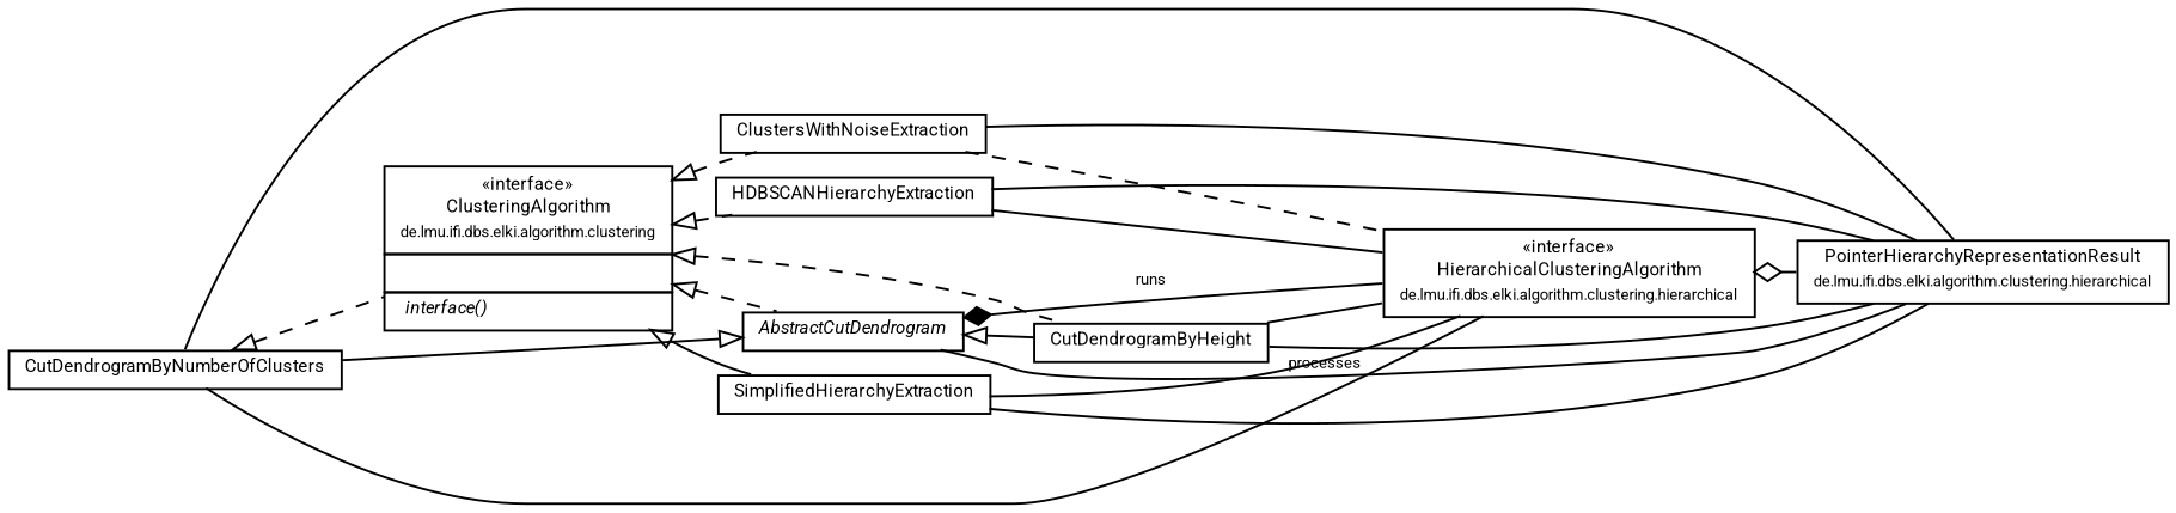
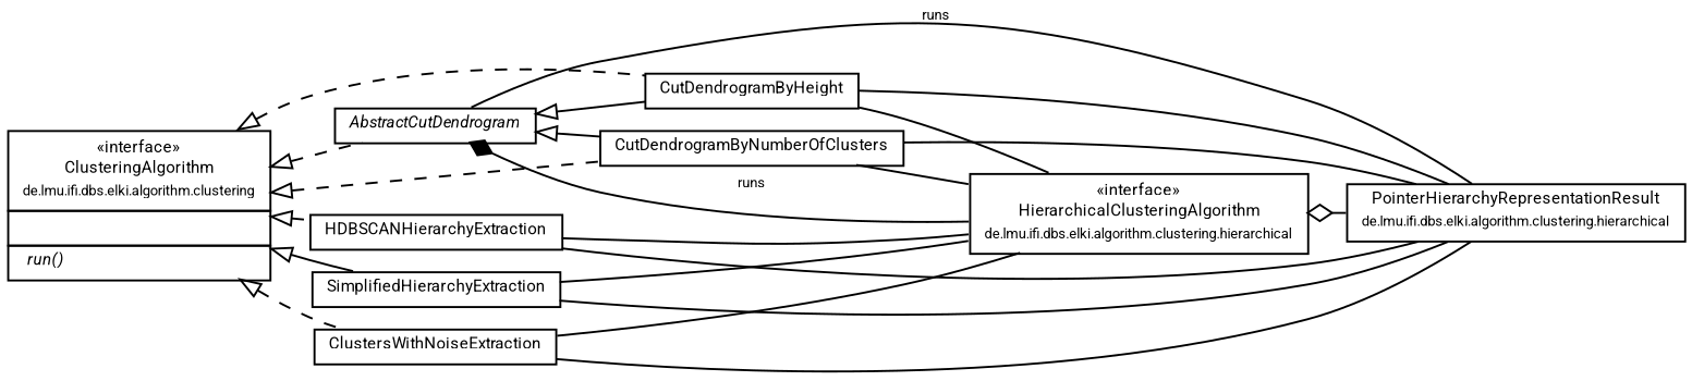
  digraph {
    nodesep=0.15
    rankdir=LR
    ranksep=0.25
    node [fontcolor=black fontname=Roboto fontsize=8 margin=0 shape=plaintext]
    edge [arrowhead=none color=black fontname=Roboto fontsize=7 labelfontname=Roboto labelfontsize=7 weight=2]
    n1 [height=0 label=<<table title="de.lmu.ifi.dbs.elki.algorithm.clustering.hierarchical.PointerHierarchyRepresentationResult" border="0" cellborder="1" cellspacing="0" cellpadding="2" href="../PointerHierarchyRepresentationResult.html" target="_parent"> 		<tr><td><table border="0" cellspacing="0" cellpadding="1"> 		<tr><td align="center" balign="center"> <font face="Roboto">PointerHierarchyRepresentationResult</font> </td></tr> 		<tr><td align="center" balign="center"> <font face="Roboto" point-size="7.0">de.lmu.ifi.dbs.elki.algorithm.clustering.hierarchical</font> </td></tr> 		</table></td></tr> 		</table>> width=0]
    n2 [height=0 label=<<table title="de.lmu.ifi.dbs.elki.algorithm.clustering.hierarchical.extraction.CutDendrogramByNumberOfClusters" border="0" cellborder="1" cellspacing="0" cellpadding="2" href="CutDendrogramByNumberOfClusters.html" target="_parent"> 		<tr><td><table border="0" cellspacing="0" cellpadding="1"> 		<tr><td align="center" balign="center"> <font face="Roboto">CutDendrogramByNumberOfClusters</font> </td></tr> 		</table></td></tr> 		</table>> width=0]
    n3 [height=0 label=<<table title="de.lmu.ifi.dbs.elki.algorithm.clustering.hierarchical.HierarchicalClusteringAlgorithm" border="0" cellborder="1" cellspacing="0" cellpadding="2" href="../HierarchicalClusteringAlgorithm.html" target="_parent"> 		<tr><td><table border="0" cellspacing="0" cellpadding="1"> 		<tr><td align="center" balign="center"> &#171;interface&#187; </td></tr> 		<tr><td align="center" balign="center"> <font face="Roboto">HierarchicalClusteringAlgorithm</font> </td></tr> 		<tr><td align="center" balign="center"> <font face="Roboto" point-size="7.0">de.lmu.ifi.dbs.elki.algorithm.clustering.hierarchical</font> </td></tr> 		</table></td></tr> 		</table>> width=0]
    n4 [height=0 label=<<table title="de.lmu.ifi.dbs.elki.algorithm.clustering.hierarchical.extraction.CutDendrogramByHeight" border="0" cellborder="1" cellspacing="0" cellpadding="2" href="CutDendrogramByHeight.html" target="_parent"> 		<tr><td><table border="0" cellspacing="0" cellpadding="1"> 		<tr><td align="center" balign="center"> <font face="Roboto">CutDendrogramByHeight</font> </td></tr> 		</table></td></tr> 		</table>> width=0]
    n5 [height=0 label=<<table title="de.lmu.ifi.dbs.elki.algorithm.clustering.hierarchical.extraction.SimplifiedHierarchyExtraction" border="0" cellborder="1" cellspacing="0" cellpadding="2" href="SimplifiedHierarchyExtraction.html" target="_parent"> 		<tr><td><table border="0" cellspacing="0" cellpadding="1"> 		<tr><td align="center" balign="center"> <font face="Roboto">SimplifiedHierarchyExtraction</font> </td></tr> 		</table></td></tr> 		</table>> width=0]
    n6 [height=0 label=<<table title="de.lmu.ifi.dbs.elki.algorithm.clustering.hierarchical.extraction.HDBSCANHierarchyExtraction" border="0" cellborder="1" cellspacing="0" cellpadding="2" href="HDBSCANHierarchyExtraction.html" target="_parent"> 		<tr><td><table border="0" cellspacing="0" cellpadding="1"> 		<tr><td align="center" balign="center"> <font face="Roboto">HDBSCANHierarchyExtraction</font> </td></tr> 		</table></td></tr> 		</table>> width=0]
    n7 [height=0 label=<<table title="de.lmu.ifi.dbs.elki.algorithm.clustering.hierarchical.extraction.ClustersWithNoiseExtraction" border="0" cellborder="1" cellspacing="0" cellpadding="2" href="ClustersWithNoiseExtraction.html" target="_parent"> 		<tr><td><table border="0" cellspacing="0" cellpadding="1"> 		<tr><td align="center" balign="center"> <font face="Roboto">ClustersWithNoiseExtraction</font> </td></tr> 		</table></td></tr> 		</table>> width=0]
    n8 [height=0 label=<<table title="de.lmu.ifi.dbs.elki.algorithm.clustering.hierarchical.extraction.AbstractCutDendrogram" border="0" cellborder="1" cellspacing="0" cellpadding="2" href="AbstractCutDendrogram.html" target="_parent"> 		<tr><td><table border="0" cellspacing="0" cellpadding="1"> 		<tr><td align="center" balign="center"> <font face="Roboto"><i>AbstractCutDendrogram</i></font> </td></tr> 		</table></td></tr> 		</table>> width=0]
-   n9 [height=0 label=<<table title="de.lmu.ifi.dbs.elki.algorithm.clustering.ClusteringAlgorithm" border="0" cellborder="1" cellspacing="0" cellpadding="2" href="../../ClusteringAlgorithm.html" target="_parent"> 		<tr><td><table border="0" cellspacing="0" cellpadding="1"> 		<tr><td align="center" balign="center"> &#171;interface&#187; </td></tr> 		<tr><td align="center" balign="center"> <font face="Roboto">ClusteringAlgorithm</font> </td></tr> 		<tr><td align="center" balign="center"> <font face="Roboto" point-size="7.0">de.lmu.ifi.dbs.elki.algorithm.clustering</font> </td></tr> 		</table></td></tr> 		<tr><td><table border="0" cellspacing="0" cellpadding="1"> 		<tr><td align="left" balign="left">  </td></tr> 		</table></td></tr> 		<tr><td><table border="0" cellspacing="0" cellpadding="1"> 		<tr><td align="left" balign="left"> <i> interface()</i> </td></tr> 		</table></td></tr> 		</table>> width=0]
+   n9 [height=0 label=<<table title="de.lmu.ifi.dbs.elki.algorithm.clustering.ClusteringAlgorithm" border="0" cellborder="1" cellspacing="0" cellpadding="2" href="../../ClusteringAlgorithm.html" target="_parent"> 		<tr><td><table border="0" cellspacing="0" cellpadding="1"> 		<tr><td align="center" balign="center"> &#171;interface&#187; </td></tr> 		<tr><td align="center" balign="center"> <font face="Roboto">ClusteringAlgorithm</font> </td></tr> 		<tr><td align="center" balign="center"> <font face="Roboto" point-size="7.0">de.lmu.ifi.dbs.elki.algorithm.clustering</font> </td></tr> 		</table></td></tr> 		<tr><td><table border="0" cellspacing="0" cellpadding="1"> 		<tr><td align="left" balign="left">  </td></tr> 		</table></td></tr> 		<tr><td><table border="0" cellspacing="0" cellpadding="1"> 		<tr><td align="left" balign="left"> <i> run()</i> </td></tr> 		</table></td></tr> 		</table>> width=0]
    n2 -> n1
    n2 -> n3
    n3 -> n1 [arrowtail=ediamond dir=back weight=4]
    n4 -> n1
    n4 -> n3
    n5 -> n1
    n5 -> n3
    n6 -> n1
    n6 -> n3
    n7 -> n1
-   n7 -> n3 [style=dashed]
-   n8 -> n1 [label=processes]
+   n7 -> n3
+   n8 -> n1 [label=runs]
    n8 -> n2 [arrowtail=empty dir=back weight=10 arrowhead=""]
    n8 -> n3 [arrowtail=diamond dir=back label=runs weight=6]
    n8 -> n4 [arrowtail=empty dir=back weight=10 arrowhead=""]
-   n2 -> n9 [arrowtail=empty dir=back style=dashed weight=9 arrowhead=""]
+   n9 -> n2 [arrowtail=empty dir=back style=dashed weight=9 arrowhead=""]
    n9 -> n4 [arrowtail=empty dir=back style=dashed weight=9 arrowhead=""]
    n9 -> n5 [arrowtail=empty dir=back style=solid weight=9 arrowhead=""]
    n9 -> n6 [arrowtail=empty dir=back style=dashed weight=9 arrowhead=""]
    n9 -> n7 [arrowtail=empty dir=back style=dashed weight=9 arrowhead=""]
    n9 -> n8 [arrowtail=empty dir=back style=dashed weight=9 arrowhead=""]
  }
